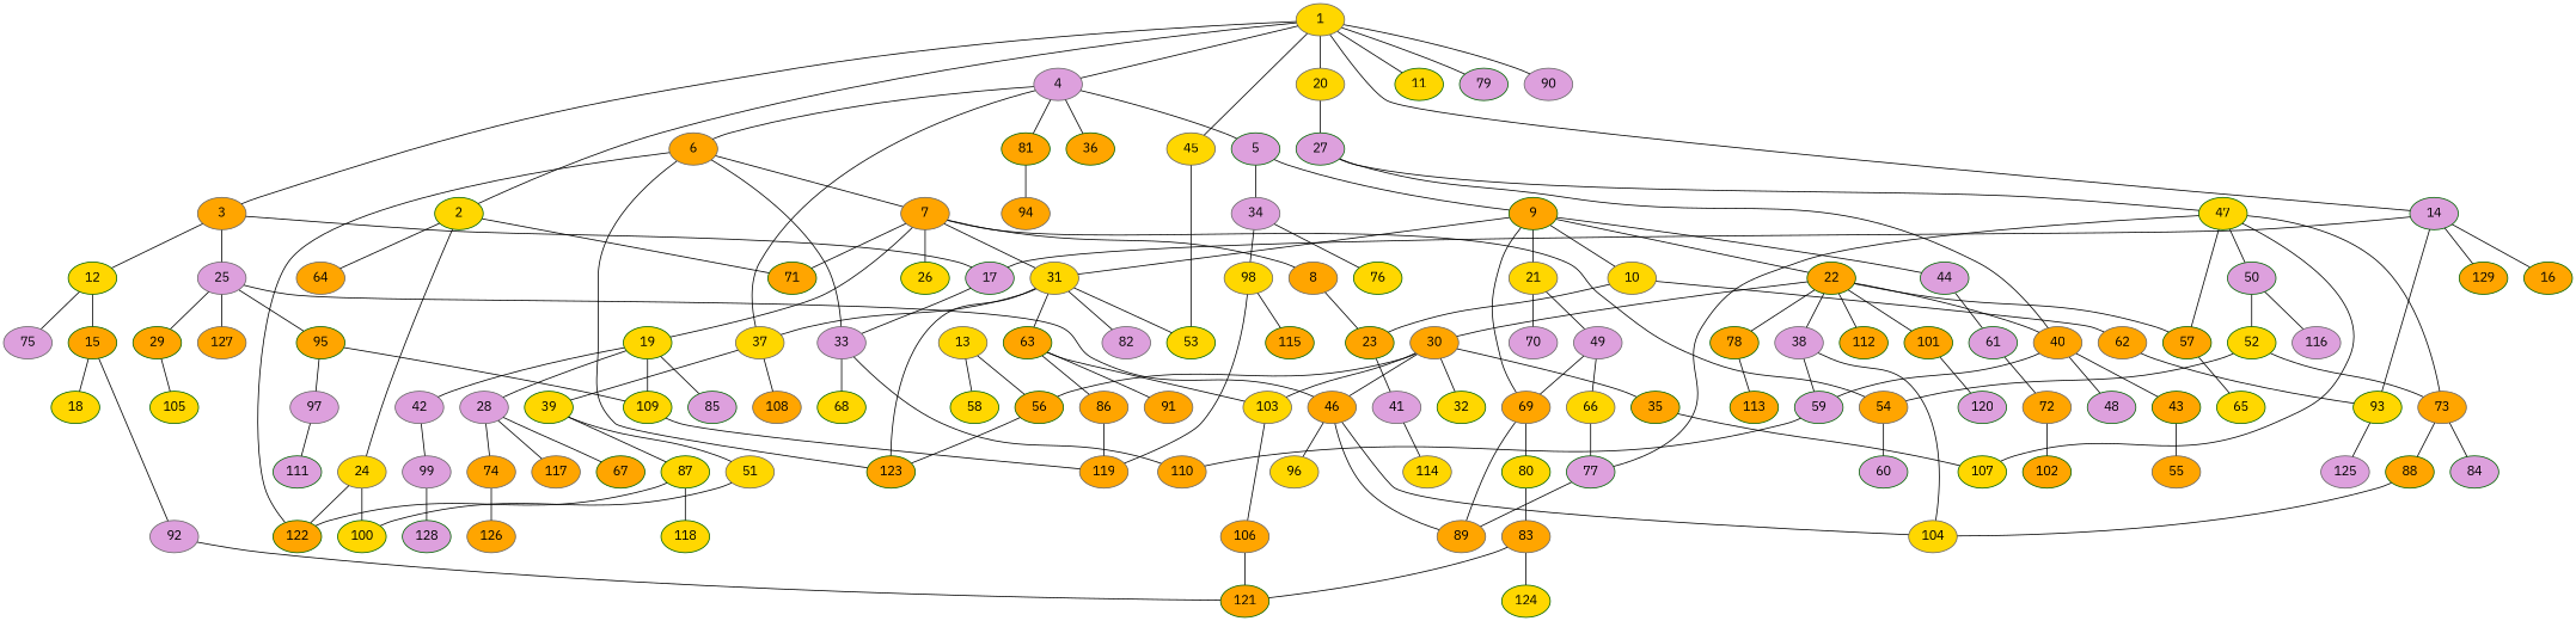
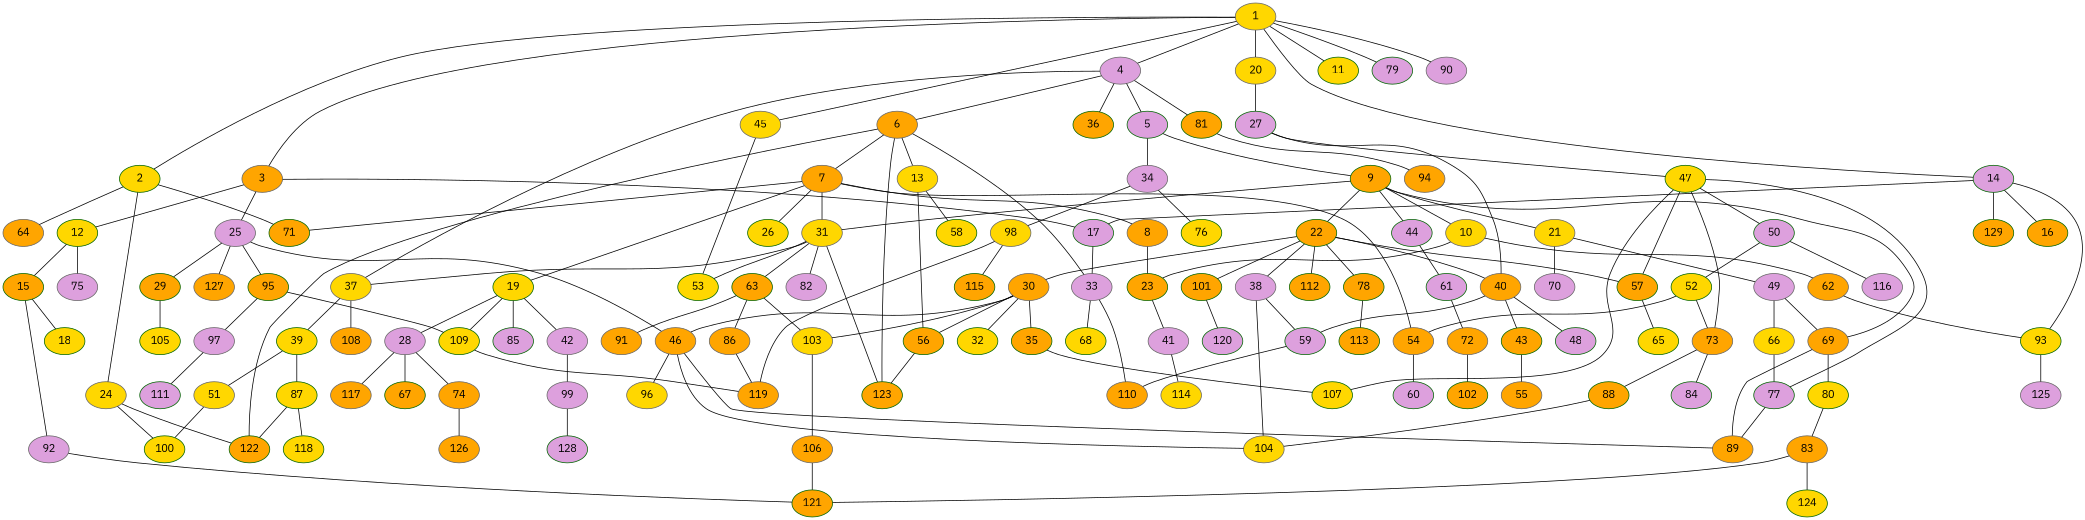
  graph {
    fontname="IBM Plex Sans"
    node [color=darkgreen fillcolor=orange fontname="IBM Plex Sans" style=filled]
    edge [fontname="IBM Plex Sans"]
    1 [color=gray40 fillcolor=gold]
    2 [fillcolor=gold]
    3 [color=gray40]
    4 [color=gray40 fillcolor=plum]
    11 [fillcolor=gold]
    14 [fillcolor=plum]
    20 [color=gray40 fillcolor=gold]
    45 [color=gray40 fillcolor=gold]
    79 [fillcolor=plum]
    90 [color=gray40 fillcolor=plum]
    24 [color=gray40 fillcolor=gold]
    64 [color=gray40]
    71
    12 [fillcolor=gold]
    17 [fillcolor=plum]
    25 [color=gray40 fillcolor=plum]
    5 [fillcolor=plum]
    6 [color=gray40]
    36
    37 [color=gray40 fillcolor=gold]
    81
    16
    93 [fillcolor=gold]
    129
    27 [fillcolor=plum]
    53 [fillcolor=gold]
    122
    100 [fillcolor=gold]
    15
    75 [color=gray40 fillcolor=plum]
    33 [color=gray40 fillcolor=plum]
    29
    46 [color=gray40]
    95
    127 [color=gray40]
    9
    34 [color=gray40 fillcolor=plum]
    7 [color=gray40]
    13 [color=gray40 fillcolor=gold]
    123
    39 [fillcolor=gold]
    108 [color=gray40]
    94 [color=gray40]
    31 [color=gray40 fillcolor=gold]
    10 [color=gray40 fillcolor=gold]
    21 [color=gray40 fillcolor=gold]
    22
    44 [fillcolor=plum]
    69 [color=gray40]
    76 [fillcolor=gold]
    98 [color=gray40 fillcolor=gold]
    8 [color=gray40]
    19 [fillcolor=gold]
    26 [fillcolor=gold]
    54 [color=gray40]
    56
    58 [fillcolor=gold]
    68 [fillcolor=gold]
    110 [color=gray40]
    23
    28 [color=gray40 fillcolor=plum]
    42 [color=gray40 fillcolor=plum]
    85 [fillcolor=plum]
    109 [fillcolor=gold]
    63
    82 [color=gray40 fillcolor=plum]
    60 [fillcolor=plum]
    41 [color=gray40 fillcolor=plum]
    62 [color=gray40]
    49 [color=gray40 fillcolor=plum]
    70 [color=gray40 fillcolor=plum]
    30 [color=gray40]
    38 [color=gray40 fillcolor=plum]
    40 [color=gray40]
    57
    78
    101
    112
    61 [fillcolor=plum]
    89 [color=gray40]
    80 [fillcolor=gold]
    18 [fillcolor=gold]
    92 [color=gray40 fillcolor=plum]
    125 [color=gray40 fillcolor=plum]
    121
    67
    74 [color=gray40]
    117 [color=gray40]
    99 [color=gray40 fillcolor=plum]
    119 [color=gray40]
    47 [fillcolor=gold]
    66 [color=gray40 fillcolor=gold]
    32 [fillcolor=gold]
    35
    103 [color=gray40 fillcolor=gold]
    59 [fillcolor=plum]
    104 [color=gray40 fillcolor=gold]
    43
    48 [fillcolor=plum]
    65 [fillcolor=gold]
    113
    120 [fillcolor=plum]
    114 [color=gray40 fillcolor=gold]
    105 [fillcolor=gold]
    96 [color=gray40 fillcolor=gold]
    97 [color=gray40 fillcolor=plum]
    107 [fillcolor=gold]
    50 [fillcolor=plum]
    73 [color=gray40]
    77 [fillcolor=plum]
    126 [color=gray40]
    106 [color=gray40]
    86 [color=gray40]
    91 [color=gray40]
    115
    51 [color=gray40 fillcolor=gold]
    87 [fillcolor=gold]
    118 [fillcolor=gold]
    55 [color=gray40]
    128 [fillcolor=plum]
    72 [color=gray40]
    52 [fillcolor=gold]
    116 [color=gray40 fillcolor=plum]
    84 [fillcolor=plum]
    88
    102
    83 [color=gray40]
    124 [fillcolor=gold]
    111 [fillcolor=plum]
    1 -- 2
    1 -- 3
    1 -- 4
    1 -- 11
    1 -- 14
    1 -- 20
    1 -- 45
    1 -- 79
    1 -- 90
    2 -- 24
    2 -- 64
    2 -- 71
    3 -- 12
    3 -- 17
    3 -- 25
    4 -- 5
    4 -- 6
    4 -- 36
    4 -- 37
    4 -- 81
    14 -- 17
    14 -- 16
    14 -- 93
    14 -- 129
    20 -- 27
    45 -- 53
    24 -- 122
    24 -- 100
    12 -- 15
    12 -- 75
    17 -- 33
    25 -- 29
    25 -- 46
    25 -- 95
    25 -- 127
    5 -- 9
    5 -- 34
    6 -- 122
    6 -- 33
    6 -- 7
+   6 -- 13
    6 -- 123
    37 -- 39
    37 -- 108
    81 -- 94
    93 -- 125
    27 -- 40
    27 -- 47
    15 -- 18
    15 -- 92
    33 -- 68
    33 -- 110
    29 -- 105
    46 -- 89
    46 -- 104
    46 -- 96
    95 -- 109
    95 -- 97
    9 -- 31
    9 -- 10
    9 -- 21
    9 -- 22
    9 -- 44
    9 -- 69
    34 -- 76
    34 -- 98
    7 -- 71
    7 -- 31
    7 -- 8
    7 -- 19
    7 -- 26
    7 -- 54
    13 -- 56
    13 -- 58
    39 -- 51
    39 -- 87
    31 -- 37
    31 -- 53
    31 -- 123
    31 -- 63
    31 -- 82
    10 -- 23
    10 -- 62
    21 -- 49
    21 -- 70
    22 -- 30
    22 -- 38
    22 -- 40
    22 -- 57
    22 -- 78
    22 -- 101
    22 -- 112
    44 -- 61
    69 -- 89
    69 -- 80
    98 -- 119
    98 -- 115
    8 -- 23
    19 -- 28
    19 -- 42
    19 -- 85
    19 -- 109
    54 -- 60
    56 -- 123
    23 -- 41
    28 -- 67
    28 -- 74
    28 -- 117
    42 -- 99
    109 -- 119
    63 -- 103
    63 -- 86
    63 -- 91
    41 -- 114
    62 -- 93
    49 -- 69
    49 -- 66
    30 -- 46
    30 -- 56
    30 -- 32
    30 -- 35
    30 -- 103
    38 -- 59
    38 -- 104
    40 -- 59
    40 -- 43
    40 -- 48
    57 -- 65
    78 -- 113
    101 -- 120
    61 -- 72
    80 -- 83
    92 -- 121
    74 -- 126
    99 -- 128
    47 -- 57
    47 -- 107
    47 -- 50
    47 -- 73
    47 -- 77
    66 -- 77
    35 -- 107
    103 -- 106
    59 -- 110
    43 -- 55
    97 -- 111
    50 -- 52
    50 -- 116
    73 -- 84
    73 -- 88
    77 -- 89
    106 -- 121
    86 -- 119
    51 -- 100
    87 -- 122
    87 -- 118
    72 -- 102
    52 -- 54
    52 -- 73
    88 -- 104
    83 -- 121
    83 -- 124
  }
